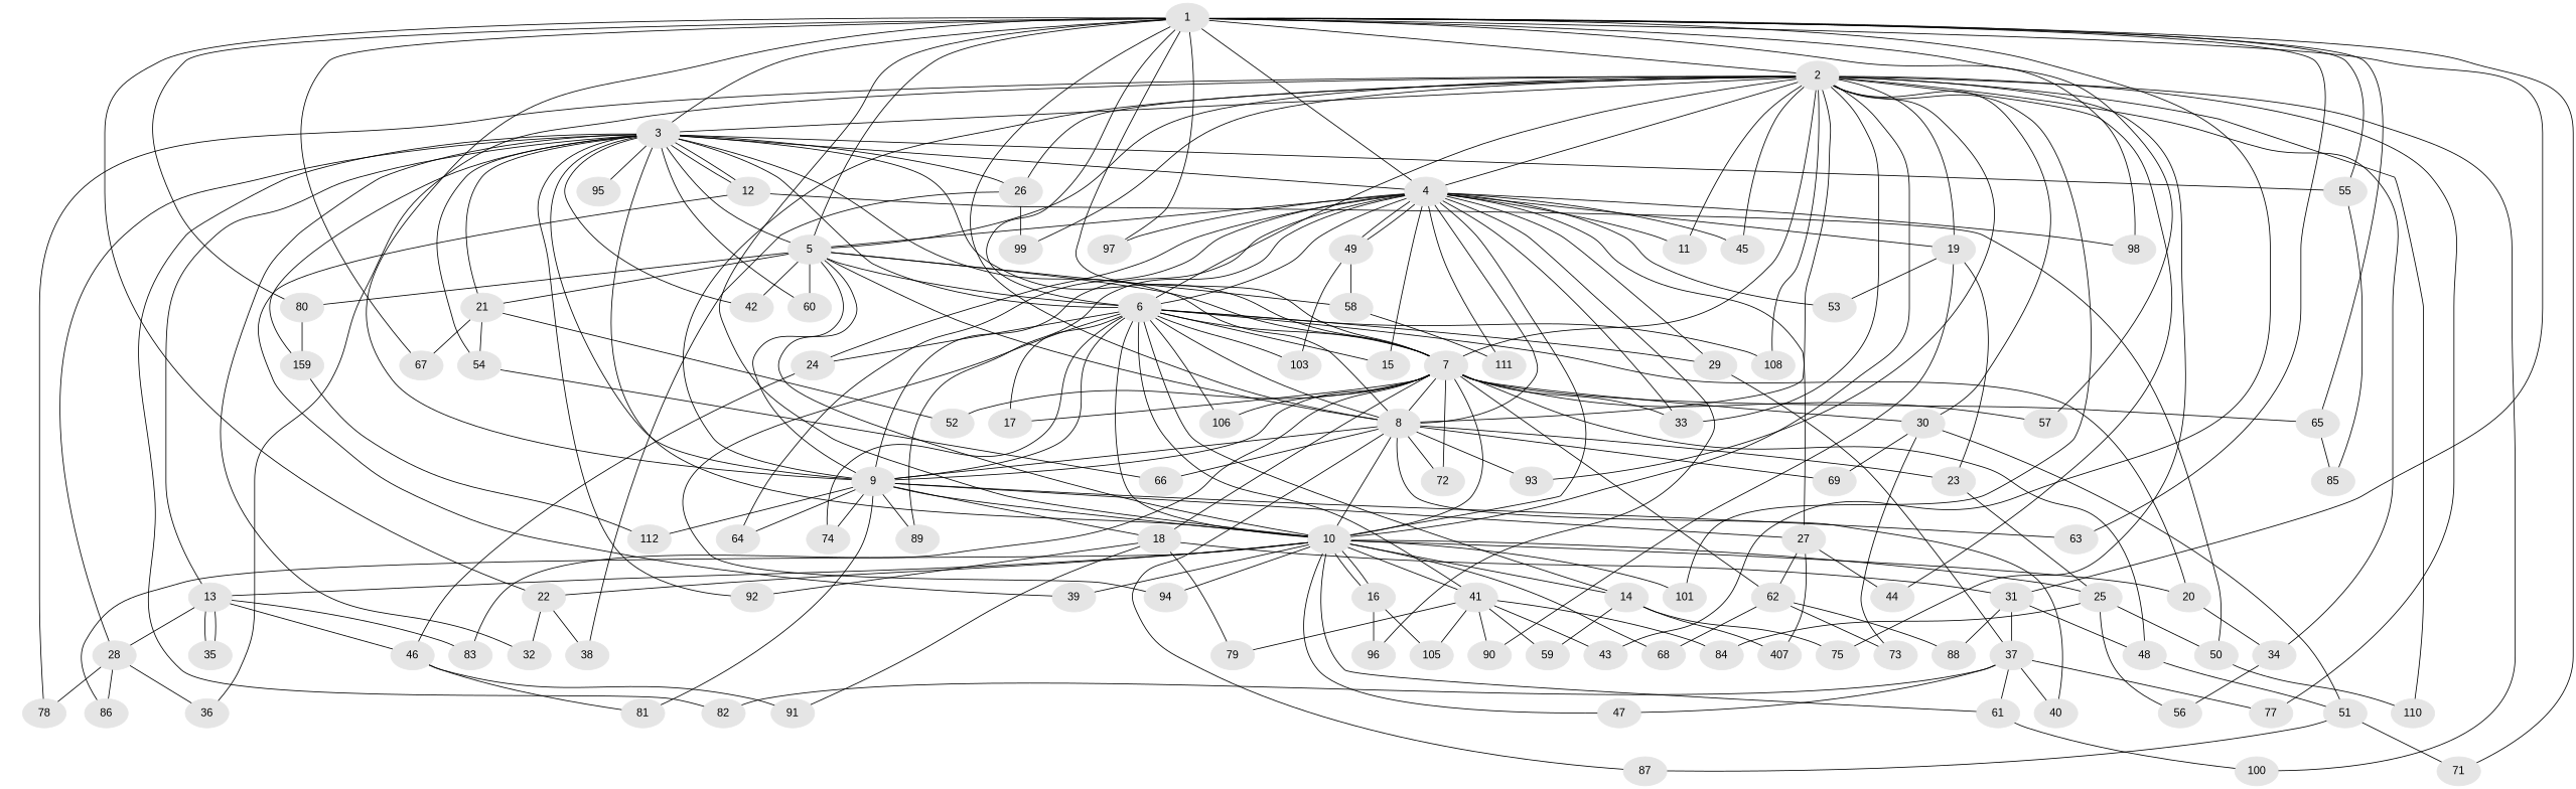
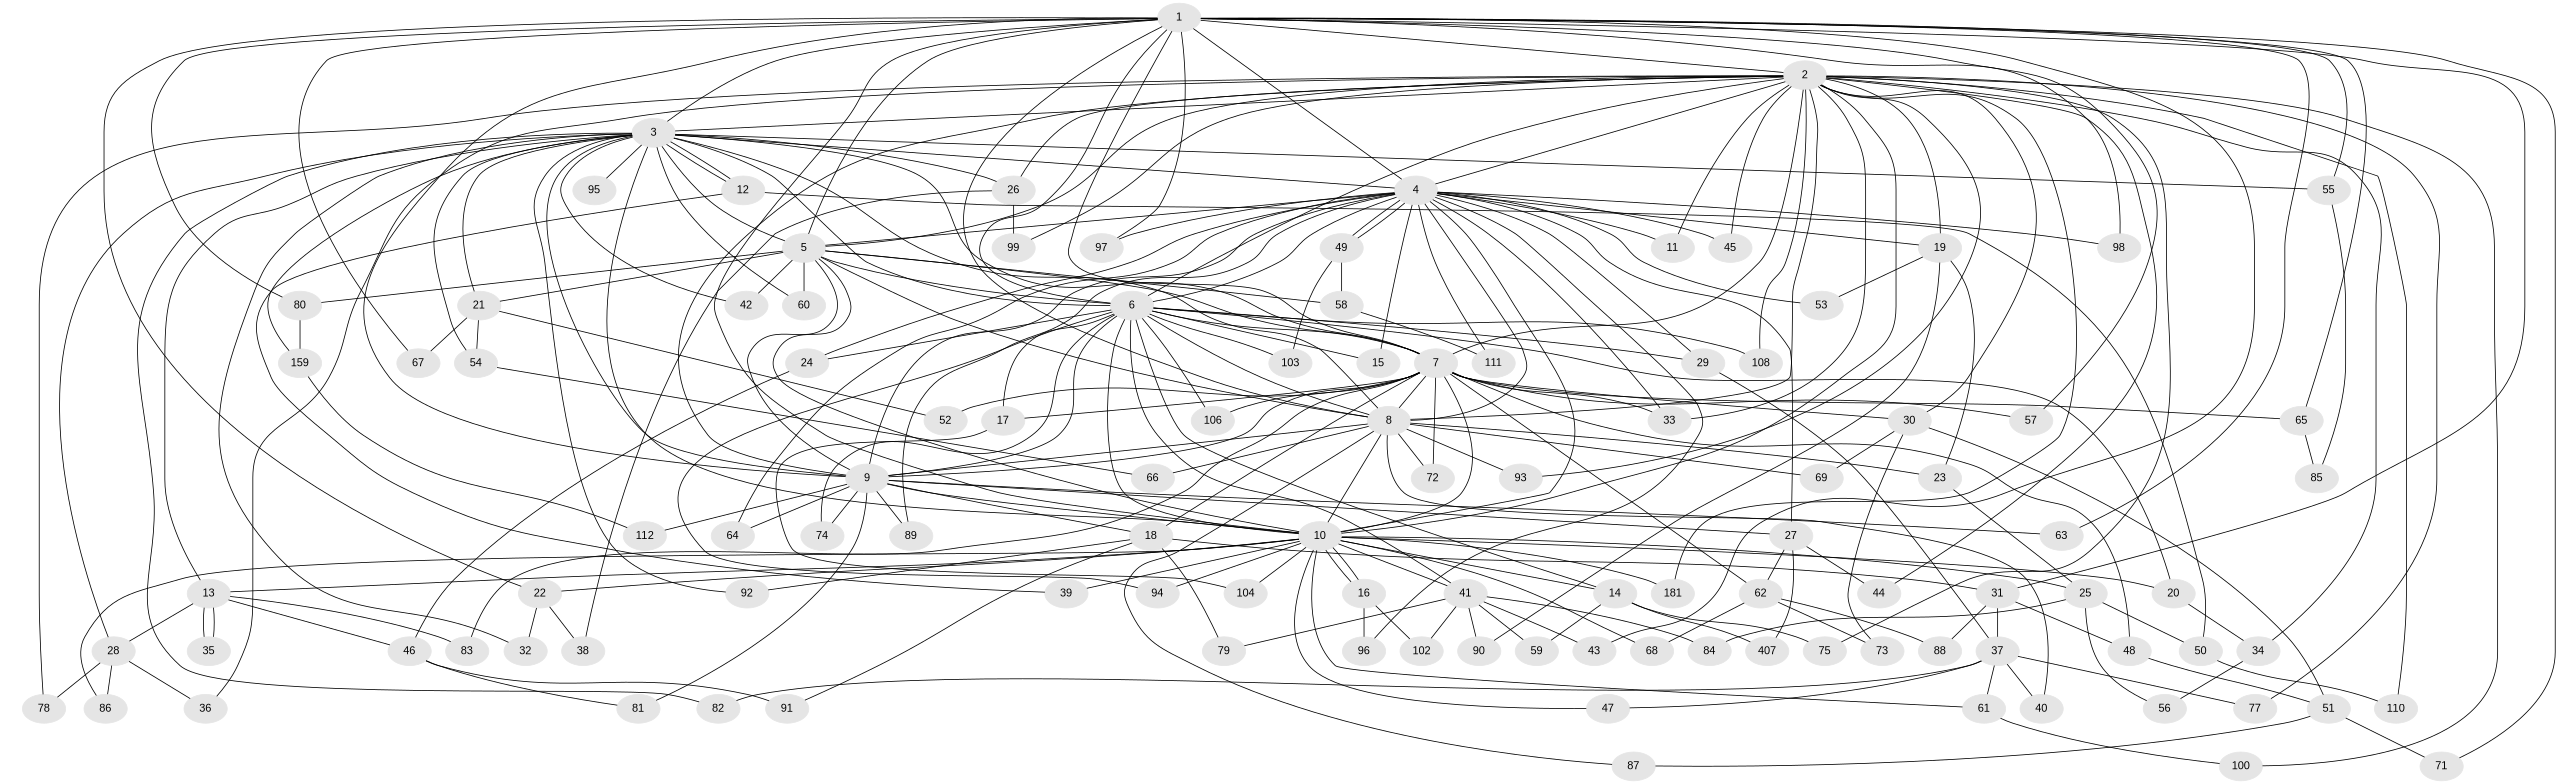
  graph {
    fontname="Liberation Sans"
    node [color=gray90 fontname="Liberation Sans" style=filled]
    edge [fontname="Liberation Sans"]
    1
    2
    3
    4
    5
    6
    7
    8
    9
    10
    22
    31
    43
    55
    57
    63
    65
    67
    71
    80
    97
    98
    11
    19
    26
    30
    33
    34
    36
    44
    45
    75
    77
    78
    93
    99
    100
-   101
+   101 [label=181]
    108
    110
    12
    13
    21
    28
    32
    42
    54
    60
    82
    92
    95
    n52 [label=159]
    15
    24
    27
    29
    49
    53
    64
    89
    96
    111
    58
    14
    17
    20
    41
    74
    94
    103
    106
    18
    48
    52
    62
    72
    83
    23
    40
    66
    69
    87
    81
    112
    16
    25
    39
    47
    61
    68
    86
+   104
    38
    37
    88
    85
    90
    51
    73
    56
    50
    35
    46
    n104 [label=407]
    59
-   105
+   105 [label=102]
    79
    84
    91
    1 -- 2
    1 -- 3
    1 -- 4
    1 -- 5
    1 -- 6
    1 -- 7
    1 -- 8
    1 -- 9
    1 -- 10
    1 -- 22
    1 -- 31
    1 -- 43
    1 -- 55
    1 -- 57
    1 -- 63
    1 -- 65
    1 -- 67
    1 -- 71
    1 -- 80
    1 -- 97
    1 -- 98
    2 -- 3
    2 -- 4
    2 -- 5
    2 -- 6
    2 -- 7
    2 -- 8
    2 -- 9
    2 -- 10
    2 -- 11
    2 -- 19
    2 -- 26
    2 -- 30
    2 -- 33
    2 -- 34
    2 -- 36
    2 -- 44
    2 -- 45
    2 -- 75
    2 -- 77
    2 -- 78
    2 -- 93
    2 -- 99
    2 -- 100
    2 -- 101
    2 -- 108
    2 -- 110
    3 -- 4
    3 -- 5
    3 -- 6
    3 -- 7
    3 -- 8
    3 -- 9
    3 -- 10
    3 -- 55
    3 -- 26
    3 -- 12
    3 -- 12
    3 -- 13
    3 -- 21
    3 -- 28
    3 -- 32
    3 -- 42
    3 -- 54
    3 -- 60
    3 -- 82
    3 -- 92
    3 -- 95
    3 -- n52
    4 -- 5
    4 -- 6
    4 -- 8
    4 -- 9
    4 -- 10
    4 -- 97
    4 -- 98
    4 -- 11
    4 -- 19
    4 -- 33
    4 -- 45
    4 -- 15
    4 -- 24
    4 -- 27
    4 -- 29
    4 -- 49
    4 -- 49
    4 -- 53
    4 -- 64
    4 -- 89
    4 -- 96
    4 -- 111
    5 -- 6
    5 -- 7
    5 -- 8
    5 -- 9
    5 -- 10
    5 -- 80
    5 -- 21
    5 -- 42
    5 -- 60
    5 -- 58
    6 -- 7
    6 -- 8
    6 -- 9
    6 -- 10
    6 -- 108
    6 -- 15
    6 -- 24
    6 -- 29
    6 -- 14
    6 -- 17
    6 -- 20
    6 -- 41
    6 -- 74
    6 -- 94
    6 -- 103
    6 -- 106
    7 -- 8
    7 -- 9
    7 -- 10
    7 -- 57
    7 -- 65
    7 -- 30
    7 -- 33
    7 -- 17
    7 -- 106
    7 -- 18
    7 -- 48
    7 -- 52
    7 -- 62
    7 -- 72
    7 -- 83
    8 -- 9
    8 -- 10
    8 -- 93
    8 -- 72
    8 -- 23
    8 -- 40
    8 -- 66
    8 -- 69
    8 -- 87
    9 -- 10
    9 -- 63
    9 -- 27
    9 -- 64
    9 -- 89
    9 -- 74
    9 -- 18
    9 -- 81
    9 -- 112
    10 -- 22
    10 -- 101
    10 -- 13
    10 -- 14
    10 -- 20
    10 -- 41
    10 -- 94
    10 -- 16
    10 -- 16
    10 -- 25
    10 -- 39
    10 -- 47
    10 -- 61
    10 -- 68
    10 -- 86
+   10 -- 104
    22 -- 32
    22 -- 38
    31 -- 48
    31 -- 37
    31 -- 88
    55 -- 85
    65 -- 85
    80 -- n52
    19 -- 53
    19 -- 23
    19 -- 90
    26 -- 99
    26 -- 38
    30 -- 69
    30 -- 51
    30 -- 73
    34 -- 56
    12 -- 39
    12 -- 50
    13 -- 28
    13 -- 83
    13 -- 35
    13 -- 35
    13 -- 46
    21 -- 67
    21 -- 54
    21 -- 52
    28 -- 36
    28 -- 78
    28 -- 86
    54 -- 66
    n52 -- 112
    24 -- 46
    27 -- 44
    27 -- 62
    27 -- n104
    29 -- 37
    49 -- 58
    49 -- 103
    58 -- 111
    14 -- 75
    14 -- n104
    14 -- 59
+   17 -- 104
    20 -- 34
    41 -- 43
    41 -- 90
    41 -- 59
    41 -- 105
    41 -- 79
    41 -- 84
    18 -- 31
    18 -- 92
    18 -- 79
    18 -- 91
    48 -- 51
    62 -- 68
    62 -- 88
    62 -- 73
    23 -- 25
    16 -- 96
    16 -- 105
    25 -- 56
    25 -- 50
    25 -- 84
    61 -- 100
    37 -- 77
    37 -- 82
    37 -- 40
    37 -- 47
    37 -- 61
    51 -- 71
    51 -- 87
    50 -- 110
    46 -- 81
    46 -- 91
  }
